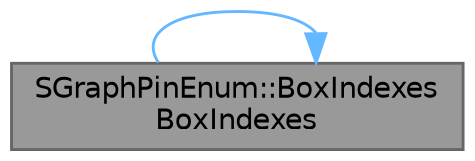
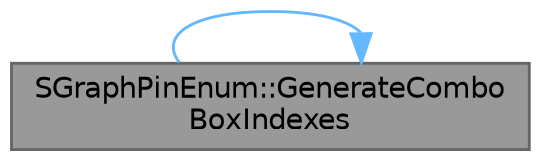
  digraph {
    rankdir=LR
-   n1 [color=gray40 fillcolor=grey60 fontcolor=black fontname=Helvetica fontsize=10 height=0.2 label="SGraphPinEnum::BoxIndexes\lBoxIndexes" shape=box style=filled width=0.4]
+   n1 [color=gray40 fillcolor=grey60 fontcolor=black fontname=Helvetica fontsize=10 height=0.2 label="SGraphPinEnum::GenerateCombo\lBoxIndexes" shape=box style=filled width=0.4]
    n1 -> n1 [color=steelblue1 fontname=Helvetica fontsize=10 labelfontname=Helvetica labelfontsize=10 style=solid]
  }
